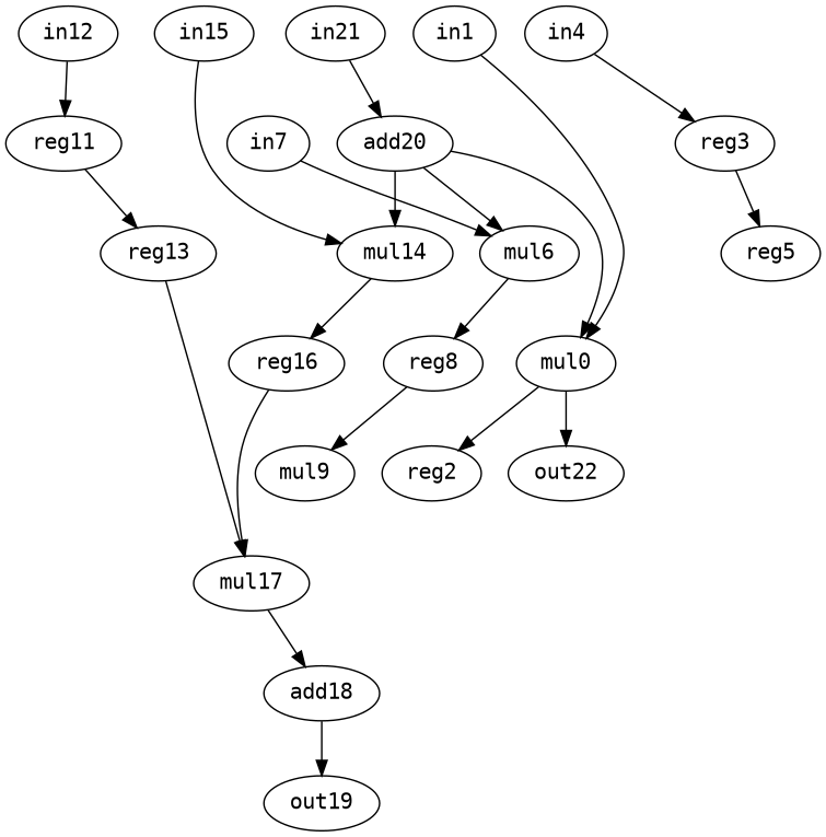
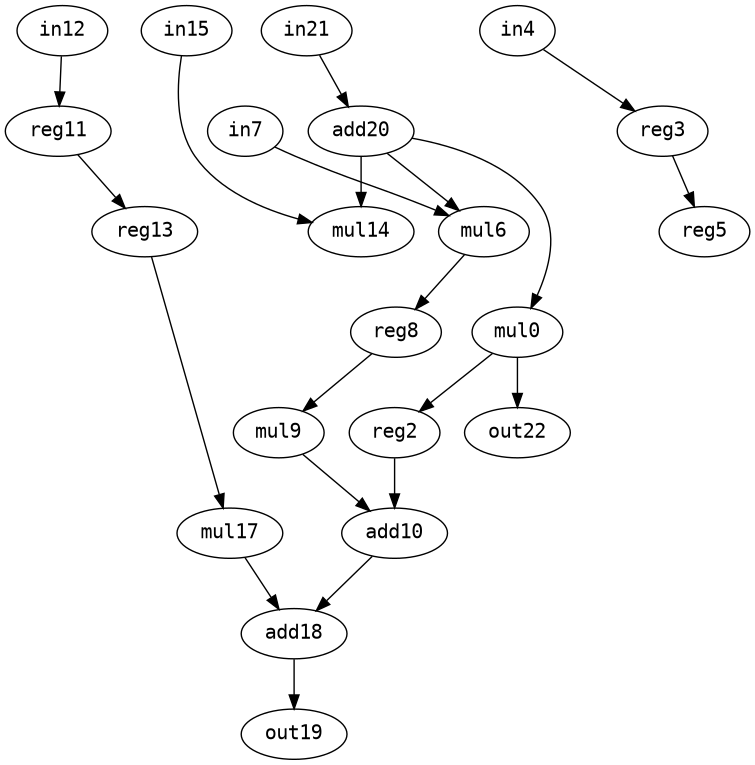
  digraph {
    fontname="DejaVu Sans Mono"
    node [fontname="DejaVu Sans Mono" op=reg]
    edge [fontname="DejaVu Sans Mono" port=0 weight=0]
    n1 [label=mul0 op=mul]
    n2 [label=reg2]
    n3 [label=out22 op=out]
-   n5 [label=in1 op=in]
+   n4 [label=add10 op=add]
    n6 [label=add18 op=add]
    n7 [label=out19 op=out]
    n8 [label=reg11]
    n9 [label=reg13]
    n10 [label=mul17 op=mul]
    n11 [label=in12 op=in]
    n12 [label=mul14 op=mul]
-   n13 [label=reg16]
    n14 [label=in15 op=in]
    n15 [label=add20 op=addi value=2]
    n16 [label=mul6 op=mul]
    n17 [label=reg8]
    n18 [label=in21 op=in]
    n19 [label=reg3]
    n20 [label=reg5]
    n21 [label=in4 op=in]
    n22 [label=mul9 op=mul]
    n23 [label=in7 op=in]
    n1 -> n2
    n1 -> n3 [weight=1]
-   n5 -> n1 [port=1]
+   n2 -> n4 [port=1 weight=1]
+   n4 -> n6
    n6 -> n7 [weight=1]
    n8 -> n9
    n9 -> n10 [port=1]
    n10 -> n6 [port=1]
    n11 -> n8
-   n12 -> n13
-   n13 -> n10
    n14 -> n12 [port=1]
    n15 -> n1
    n15 -> n12 [weight=1]
    n15 -> n16
    n16 -> n17
    n17 -> n22
    n18 -> n15
    n19 -> n20
    n21 -> n19
+   n22 -> n4
    n23 -> n16 [port=1]
  }
